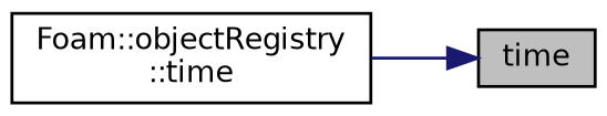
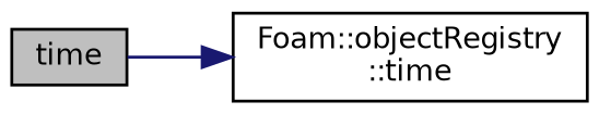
  digraph {
    rankdir=LR
    node [color=black fontname=Helvetica fontsize=10 shape=record]
    n1 [fillcolor=grey75 fontcolor=black height=0.2 label=time style=filled width=0.4]
    n2 [height=0.2 label="Foam::objectRegistry\l::time" width=0.4]
-   n2 -> n1 [color=midnightblue fontname=Helvetica fontsize=10 labelfontname=Helvetica labelfontsize=10 style=solid]
+   n1 -> n2 [color=midnightblue fontname=Helvetica fontsize=10 labelfontname=Helvetica labelfontsize=10 style=solid]
  }
